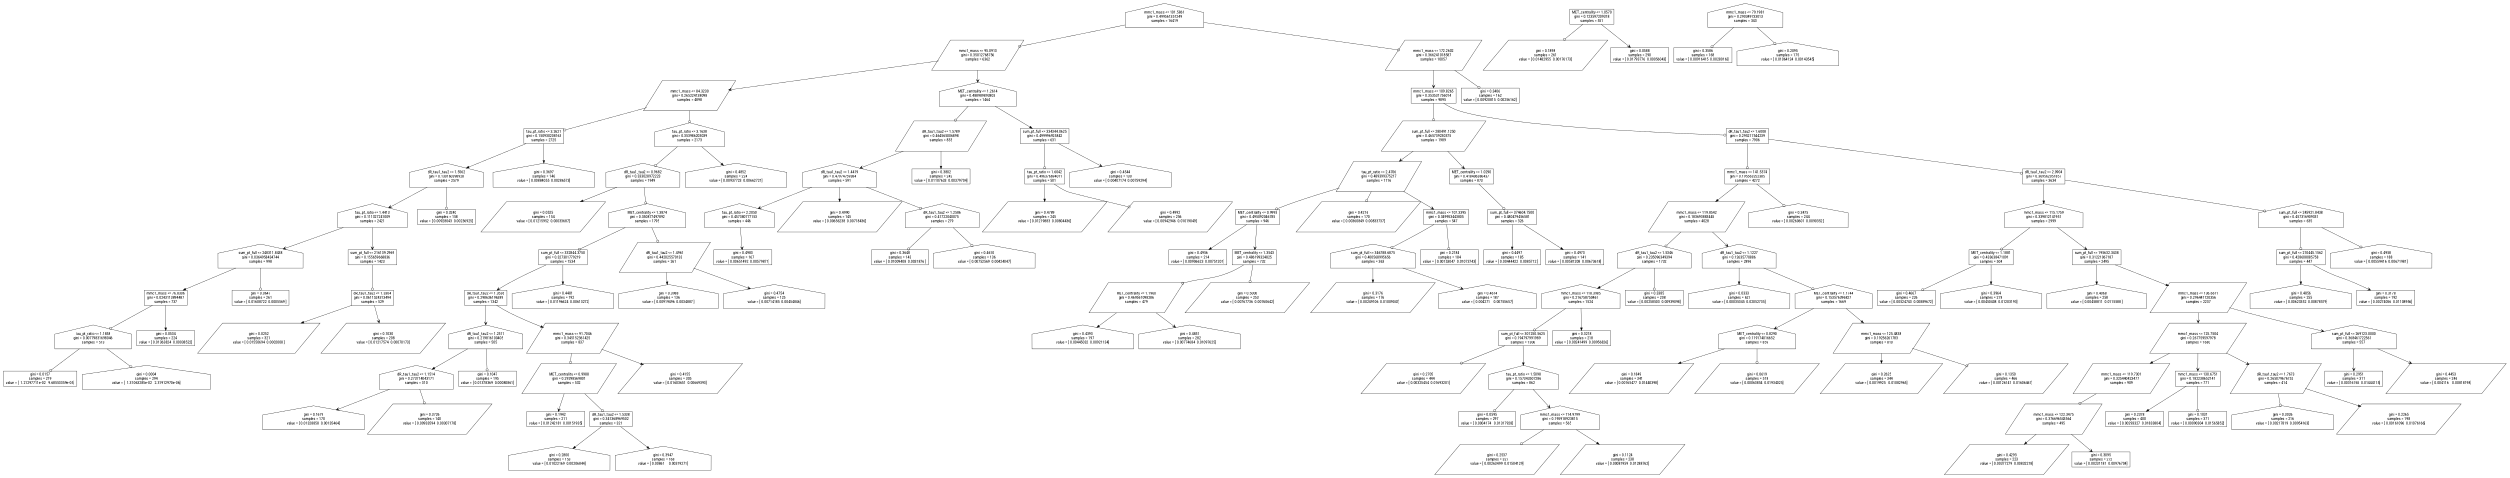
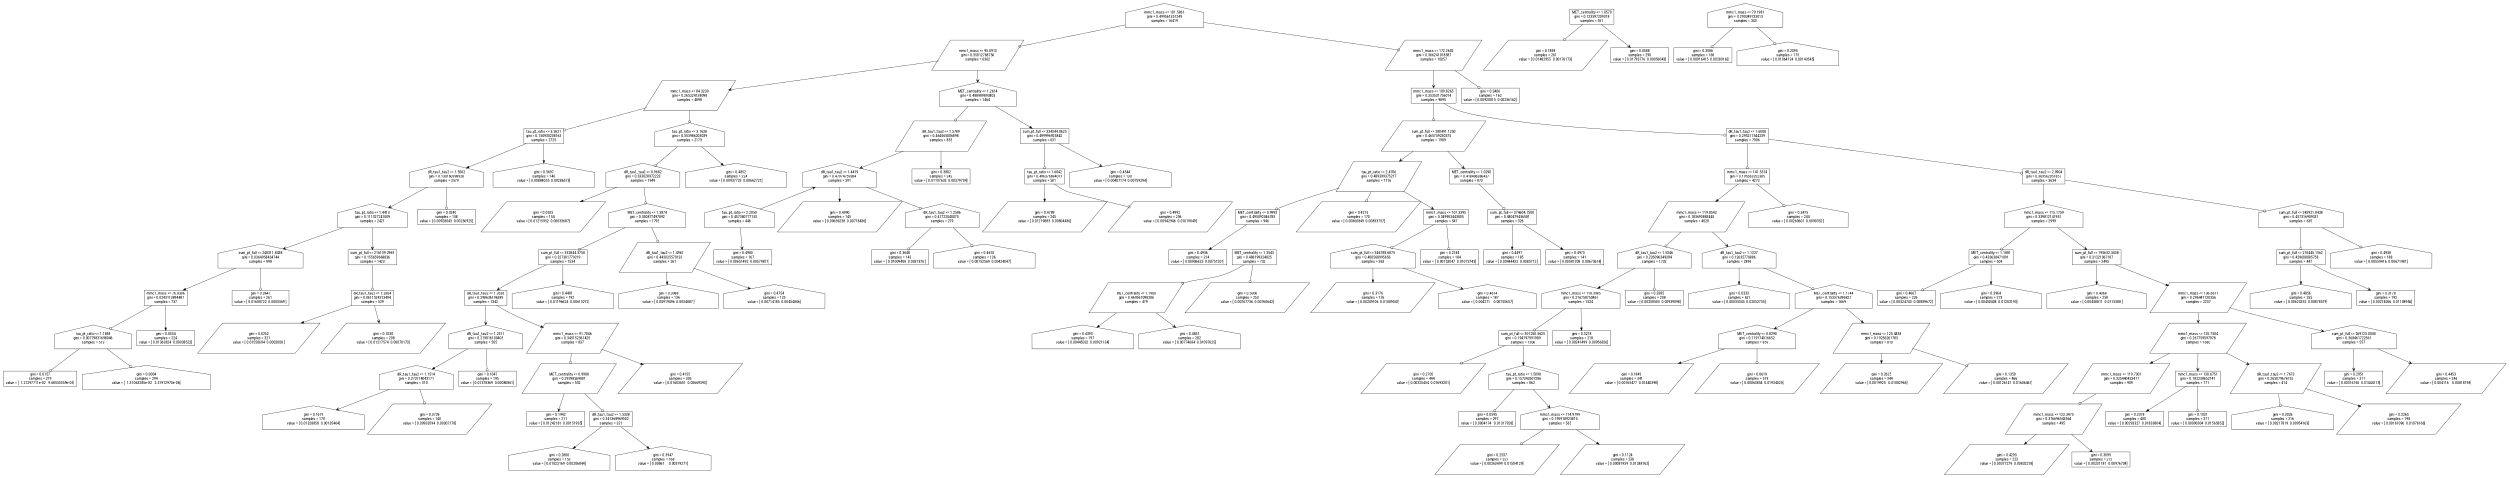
  digraph {
    fontname="Roboto Condensed"
    node [fontname="Roboto Condensed" shape=box]
    edge [arrowhead=odot fontname="Roboto Condensed"]
    n1 [label="mmc1_mass <= 101.5861\ngini = 0.499561351249\nsamples = 16419" shape=house]
    n2 [label="mmc1_mass <= 95.0913\ngini = 0.35012768756\nsamples = 6362" shape=parallelogram]
    n3 [label="mmc1_mass <= 172.2602\ngini = 0.366241018587\nsamples = 10057" shape=parallelogram]
    n4 [label="mmc1_mass <= 84.3230\ngini = 0.265224138098\nsamples = 4898" shape=parallelogram]
    n5 [label="MET_centrality <= 1.2614\ngini = 0.488989893803\nsamples = 1464" shape=house]
    n6 [label="mmc1_mass <= 109.8265\ngini = 0.353531756014\nsamples = 9895"]
    n7 [label="gini = 0.3406\nsamples = 162\nvalue = [ 0.00920815  0.00256162]"]
    n8 [label="tau_pt_ratio <= 3.2621\ngini = 0.150930208163\nsamples = 2725"]
    n9 [label="tau_pt_ratio <= 3.1638\ngini = 0.353986203039\nsamples = 2173" shape=house]
    n10 [label="dR_tau1_tau2 <= 1.5789\ngini = 0.464565006898\nsamples = 833" shape=parallelogram]
    n11 [label="sum_pt_full <= 334344.0625\ngini = 0.499996925842\nsamples = 631"]
    n12 [label="dR_tau1_tau2 <= 1.5562\ngini = 0.130160398928\nsamples = 2579" shape=house]
    n13 [label="gini = 0.3697\nsamples = 146\nvalue = [ 0.00884055  0.00286573]" shape=house]
    n14 [label="dR_tau1_tau2 <= 0.9682\ngini = 0.333028972223\nsamples = 1949" shape=house]
    n15 [label="gini = 0.4852\nsamples = 224\nvalue = [ 0.00937723  0.00662721]" shape=house]
    n16 [label="tau_pt_ratio <= 1.4413\ngini = 0.111327241009\nsamples = 2421" shape=house]
    n17 [label="gini = 0.3240\nsamples = 158\nvalue = [ 0.00928043  0.00236925]"]
    n18 [label="sum_pt_full <= 248311.8438\ngini = 0.0364958434744\nsamples = 998" shape=house]
    n19 [label="sum_pt_full <= 216139.2969\ngini = 0.155659668836\nsamples = 1423"]
    n20 [label="mmc1_mass <= 76.8306\ngini = 0.0243113894487\nsamples = 737"]
    n21 [label="gini = 0.0647\nsamples = 261\nvalue = [ 0.01608722  0.0005569 ]"]
    n22 [label="dR_tau1_tau2 <= 1.3304\ngini = 0.0611524313494\nsamples = 529"]
    n23 [label="tau_pt_ratio <= 1.1858\ngini = 0.00779831698046\nsamples = 513" shape=house]
    n24 [label="gini = 0.0534\nsamples = 224\nvalue = [ 0.01363824  0.00038522]"]
    n25 [label="gini = 0.0157\nsamples = 219\nvalue = [  1.21297711e-02   9.68553359e-05]"]
    n26 [label="gini = 0.0004\nsamples = 294\nvalue = [  1.31063285e-02   2.31912970e-06]" shape=house]
    n27 [label="gini = 0.0252\nsamples = 321\nvalue = [ 0.01550694  0.0002008 ]" shape=parallelogram]
    n28 [label="gini = 0.1030\nsamples = 208\nvalue = [ 0.01217574  0.00070173]" shape=parallelogram]
    n29 [label="MET_centrality <= 1.0570\ngini = 0.123597209318\nsamples = 551"]
    n30 [label="gini = 0.1898\nsamples = 261\nvalue = [ 0.01482955  0.00176173]" shape=parallelogram]
    n31 [label="gini = 0.0588\nsamples = 290\nvalue = [ 0.01793776  0.00056043]"]
    n32 [label="mmc1_mass <= 79.1981\ngini = 0.290349733013\nsamples = 343" shape=house]
    n33 [label="gini = 0.3586\nsamples = 168\nvalue = [ 0.00916415  0.00280163]"]
    n34 [label="gini = 0.2095\nsamples = 175\nvalue = [ 0.01064124  0.00143545]" shape=house]
    n35 [label="gini = 0.0525\nsamples = 154\nvalue = [ 0.01215952  0.00033687]" shape=parallelogram]
    n36 [label="MET_centrality <= 1.3874\ngini = 0.350877497892\nsamples = 1795" shape=house]
    n37 [label="sum_pt_full <= 332844.3750\ngini = 0.327301779219\nsamples = 1534"]
    n38 [label="dR_tau1_tau2 <= 1.4961\ngini = 0.442025570133\nsamples = 261" shape=parallelogram]
    n39 [label="dR_tau1_tau2 <= 1.3536\ngini = 0.298636196389\nsamples = 1342"]
    n40 [label="gini = 0.4481\nsamples = 192\nvalue = [ 0.01196624  0.00613272]" shape=house]
    n41 [label="gini = 0.3988\nsamples = 136\nvalue = [ 0.00919496  0.0034887 ]" shape=house]
    n42 [label="gini = 0.4754\nsamples = 125\nvalue = [ 0.00714185  0.00454846]" shape=house]
    n43 [label="dR_tau1_tau2 <= 1.2517\ngini = 0.219816100405\nsamples = 505" shape=house]
    n44 [label="mmc1_mass <= 91.7046\ngini = 0.345152361425\nsamples = 837" shape=parallelogram]
    n45 [label="dR_tau1_tau2 <= 1.1514\ngini = 0.273714043171\nsamples = 310" shape=house]
    n46 [label="gini = 0.1047\nsamples = 195\nvalue = [ 0.01378369  0.00080861]"]
    n47 [label="MET_centrality <= 0.9988\ngini = 0.29298569801\nsamples = 532" shape=parallelogram]
    n48 [label="gini = 0.4155\nsamples = 305\nvalue = [ 0.01603651  0.00669393]" shape=parallelogram]
    n49 [label="gini = 0.1679\nsamples = 170\nvalue = [ 0.01328858  0.00135464]" shape=house]
    n50 [label="gini = 0.3726\nsamples = 140\nvalue = [ 0.00933594  0.00307178]" shape=parallelogram]
    n51 [label="gini = 0.1942\nsamples = 211\nvalue = [ 0.01242181  0.00151935]"]
    n52 [label="dR_tau1_tau2 <= 1.5338\ngini = 0.341368969502\nsamples = 321"]
    n53 [label="gini = 0.2800\nsamples = 153\nvalue = [ 0.01022169  0.00206844]" shape=house]
    n54 [label="gini = 0.3947\nsamples = 168\nvalue = [ 0.00861     0.00319271]" shape=house]
    n55 [label="dR_tau1_tau2 <= 1.4419\ngini = 0.47974759384\nsamples = 591" shape=house]
    n56 [label="gini = 0.3802\nsamples = 242\nvalue = [ 0.01107633  0.00379704]"]
    n57 [label="tau_pt_ratio <= 1.6042\ngini = 0.496376694011\nsamples = 501"]
    n58 [label="gini = 0.4544\nsamples = 130\nvalue = [ 0.00407174  0.00759294]" shape=house]
    n59 [label="tau_pt_ratio <= 2.2050\ngini = 0.457380777153\nsamples = 446" shape=house]
    n60 [label="gini = 0.4990\nsamples = 145\nvalue = [ 0.00656238  0.00718436]" shape=parallelogram]
    n61 [label="dR_tau1_tau2 <= 1.2586\ngini = 0.41722040075\nsamples = 279" shape=house]
    n62 [label="gini = 0.4983\nsamples = 167\nvalue = [ 0.00651492  0.00579871]"]
    n63 [label="gini = 0.3648\nsamples = 143\nvalue = [ 0.01009408  0.0031876 ]"]
    n64 [label="gini = 0.4610\nsamples = 136\nvalue = [ 0.00752569  0.00424047]" shape=house]
    n65 [label="gini = 0.4789\nsamples = 245\nvalue = [ 0.01219883  0.00804436]" shape=parallelogram]
    n66 [label="gini = 0.4992\nsamples = 256\nvalue = [ 0.00942946  0.01019049]" shape=parallelogram]
    n67 [label="sum_pt_full <= 280491.1250\ngini = 0.465739230375\nsamples = 1989" shape=parallelogram]
    n68 [label="dR_tau1_tau2 <= 1.6008\ngini = 0.295217544239\nsamples = 7906"]
    n69 [label="tau_pt_ratio <= 2.4706\ngini = 0.489399375217\nsamples = 1116" shape=parallelogram]
    n70 [label="MET_centrality <= 1.0290\ngini = 0.418406386437\nsamples = 873"]
    n71 [label="mmc1_mass <= 141.5374\ngini = 0.195563252385\nsamples = 4272"]
    n72 [label="dR_tau1_tau2 <= 2.0904\ngini = 0.369562051857\nsamples = 3634"]
    n73 [label="MET_centrality <= 0.9993\ngini = 0.495092046785\nsamples = 946"]
    n74 [label="gini = 0.4216\nsamples = 170\nvalue = [ 0.00360849  0.00833737]" shape=parallelogram]
    n75 [label="mmc1_mass <= 107.3395\ngini = 0.349953443805\nsamples = 547"]
    n76 [label="sum_pt_full <= 374604.7500\ngini = 0.480479456581\nsamples = 326"]
    n77 [label="gini = 0.4956\nsamples = 214\nvalue = [ 0.00906623  0.00751201]"]
    n78 [label="MET_centrality <= 1.3543\ngini = 0.486199324825\nsamples = 732"]
    n79 [label="MET_centrality <= 1.1960\ngini = 0.469561098286\nsamples = 479" shape=parallelogram]
    n80 [label="gini = 0.5000\nsamples = 253\nvalue = [ 0.00767736  0.00760642]" shape=parallelogram]
    n81 [label="gini = 0.4393\nsamples = 197\nvalue = [ 0.00445032  0.00921134]" shape=house]
    n82 [label="gini = 0.4851\nsamples = 282\nvalue = [ 0.00774684  0.01097625]" shape=house]
    n83 [label="gini = 0.4497\nsamples = 185\nvalue = [ 0.00444422  0.0085712 ]"]
    n84 [label="gini = 0.4973\nsamples = 141\nvalue = [ 0.00581208  0.00673618]"]
    n85 [label="sum_pt_full <= 346788.6875\ngini = 0.400568995656\nsamples = 363" shape=house]
    n86 [label="gini = 0.2184\nsamples = 184\nvalue = [ 0.00153047  0.01073743]"]
    n87 [label="gini = 0.3176\nsamples = 176\nvalue = [ 0.00249106  0.01009047]" shape=parallelogram]
    n88 [label="gini = 0.4614\nsamples = 187\nvalue = [ 0.004271    0.00755657]" shape=house]
    n89 [label="mmc1_mass <= 119.8542\ngini = 0.183693883445\nsamples = 4028" shape=parallelogram]
    n90 [label="gini = 0.3475\nsamples = 244\nvalue = [ 0.00260601  0.0090352 ]" shape=house]
    n91 [label="mmc1_mass <= 115.1759\ngini = 0.339812141951\nsamples = 2999" shape=house]
    n92 [label="sum_pt_full <= 245921.8438\ngini = 0.457316909331\nsamples = 635" shape=house]
    n93 [label="dR_tau1_tau2 <= 1.5346\ngini = 0.235096349394\nsamples = 1732" shape=house]
    n94 [label="dR_tau1_tau2 <= 1.1227\ngini = 0.12635770886\nsamples = 2896" shape=house]
    n95 [label="mmc1_mass <= 118.3985\ngini = 0.216758750467\nsamples = 1524" shape=house]
    n96 [label="gini = 0.3385\nsamples = 208\nvalue = [ 0.00258503  0.00939098]"]
    n97 [label="gini = 0.0333\nsamples = 627\nvalue = [ 0.00035345  0.02052735]" shape=house]
    n98 [label="MET_centrality <= 1.1744\ngini = 0.153576396827\nsamples = 1669" shape=house]
    n99 [label="sum_pt_full <= 301250.5625\ngini = 0.194797991989\nsamples = 1306"]
    n100 [label="gini = 0.3218\nsamples = 218\nvalue = [ 0.00241499  0.00956826]"]
    n101 [label="gini = 0.2705\nsamples = 444\nvalue = [ 0.00325454  0.01693201]" shape=parallelogram]
    n102 [label="tau_pt_ratio <= 1.5098\ngini = 0.157343507286\nsamples = 862" shape=house]
    n103 [label="gini = 0.0595\nsamples = 297\nvalue = [ 0.0004174   0.01317928]"]
    n104 [label="mmc1_mass <= 114.9799\ngini = 0.195918923815\nsamples = 565" shape=house]
    n105 [label="gini = 0.2537\nsamples = 327\nvalue = [ 0.00263499  0.01504129]" shape=parallelogram]
    n106 [label="gini = 0.1124\nsamples = 238\nvalue = [ 0.00081959  0.01288762]" shape=parallelogram]
    n107 [label="MET_centrality <= 0.8290\ngini = 0.119174016652\nsamples = 859" shape=house]
    n108 [label="mmc1_mass <= 125.4838\ngini = 0.19256261783\nsamples = 810" shape=parallelogram]
    n109 [label="gini = 0.1849\nsamples = 341\nvalue = [ 0.00165477  0.01440398]" shape=parallelogram]
    n110 [label="gini = 0.0619\nsamples = 518\nvalue = [ 0.00063854  0.01934025]" shape=parallelogram]
    n111 [label="gini = 0.2625\nsamples = 344\nvalue = [ 0.0019925   0.01082965]" shape=parallelogram]
    n112 [label="gini = 0.1350\nsamples = 466\nvalue = [ 0.00126141  0.01606467]" shape=parallelogram]
    n113 [label="MET_centrality <= 1.1881\ngini = 0.433638471091\nsamples = 504"]
    n114 [label="sum_pt_full <= 195632.3438\ngini = 0.31221067187\nsamples = 2495"]
    n115 [label="sum_pt_full <= 210445.1562\ngini = 0.428608085758\nsamples = 447"]
    n116 [label="gini = 0.4958\nsamples = 188\nvalue = [ 0.00559416  0.00671981]" shape=house]
    n117 [label="gini = 0.4667\nsamples = 226\nvalue = [ 0.00524743  0.00889672]"]
    n118 [label="gini = 0.3964\nsamples = 278\nvalue = [ 0.00450408  0.01203193]" shape=house]
    n119 [label="gini = 0.4068\nsamples = 258\nvalue = [ 0.00458811  0.0115588 ]" shape=house]
    n120 [label="mmc1_mass <= 136.6611\ngini = 0.296441120356\nsamples = 2237" shape=parallelogram]
    n121 [label="mmc1_mass <= 125.7504\ngini = 0.267759597978\nsamples = 1680" shape=parallelogram]
    n122 [label="sum_pt_full <= 269123.0000\ngini = 0.368461722561\nsamples = 557" shape=house]
    n123 [label="mmc1_mass <= 119.7301\ngini = 0.325440423477\nsamples = 909" shape=parallelogram]
    n124 [label="mmc1_mass <= 130.6751\ngini = 0.182238652141\nsamples = 771"]
    n125 [label="dR_tau1_tau2 <= 1.7673\ngini = 0.265079676752\nsamples = 414" shape=parallelogram]
    n126 [label="gini = 0.2951\nsamples = 311\nvalue = [ 0.00316765  0.01444115]"]
    n127 [label="gini = 0.4453\nsamples = 246\nvalue = [ 0.004116    0.00818198]" shape=parallelogram]
    n128 [label="mmc1_mass <= 122.3475\ngini = 0.376696543564\nsamples = 495" shape=parallelogram]
    n129 [label="gini = 0.2378\nsamples = 400\nvalue = [ 0.00293327  0.01833804]"]
    n130 [label="gini = 0.1031\nsamples = 371\nvalue = [ 0.00090304  0.01565852]"]
    n131 [label="gini = 0.3026\nsamples = 216\nvalue = [ 0.00217819  0.00954163]" shape=house]
    n132 [label="gini = 0.2265\nsamples = 198\nvalue = [ 0.00161096  0.01076166]" shape=parallelogram]
    n133 [label="gini = 0.4293\nsamples = 223\nvalue = [ 0.00377279  0.00832218]" shape=parallelogram]
    n134 [label="gini = 0.3095\nsamples = 272\nvalue = [ 0.00231181  0.00976704]"]
    n135 [label="gini = 0.4856\nsamples = 255\nvalue = [ 0.00623352  0.00878579]" shape=house]
    n136 [label="gini = 0.3178\nsamples = 192\nvalue = [ 0.00274056  0.01108956]"]
    n1 -> n2
    n1 -> n3
    n2 -> n4 [arrowhead=vee]
    n2 -> n5 [arrowhead=vee]
    n3 -> n6 [arrowhead=vee]
    n3 -> n7
    n4 -> n8
    n4 -> n9
    n5 -> n10
    n5 -> n11 [arrowhead=normal]
    n6 -> n67
    n6 -> n68
    n8 -> n12 [arrowhead=normal]
    n8 -> n13 [arrowhead=normal]
    n9 -> n14
    n9 -> n15 [arrowhead=normal]
    n10 -> n55 [arrowhead=vee]
    n10 -> n56 [arrowhead=normal]
    n11 -> n57
    n11 -> n58 [arrowhead=vee]
    n12 -> n16 [arrowhead=vee]
    n12 -> n17
    n14 -> n35 [arrowhead=normal]
    n14 -> n36
    n16 -> n18 [arrowhead=vee]
    n16 -> n19 [arrowhead=vee]
    n18 -> n20 [arrowhead=normal]
    n18 -> n21
    n19 -> n22
    n20 -> n23
    n20 -> n24 [arrowhead=normal]
    n22 -> n27 [arrowhead=normal]
    n22 -> n28 [arrowhead=vee]
    n23 -> n25
    n23 -> n26
    n29 -> n30
    n29 -> n31 [arrowhead=vee]
    n32 -> n33
    n32 -> n34
    n36 -> n37
    n36 -> n38
    n37 -> n39 [arrowhead=vee]
    n37 -> n40 [arrowhead=normal]
    n38 -> n41 [arrowhead=normal]
    n38 -> n42 [arrowhead=vee]
    n39 -> n43 [arrowhead=vee]
    n39 -> n44 [arrowhead=normal]
    n43 -> n45 [arrowhead=normal]
    n43 -> n46
    n44 -> n47
    n44 -> n48 [arrowhead=normal]
    n45 -> n49 [arrowhead=vee]
    n45 -> n50
    n47 -> n51 [arrowhead=vee]
    n47 -> n52
    n52 -> n53 [arrowhead=normal]
    n52 -> n54 [arrowhead=normal]
-   n55 -> n59 [arrowhead=vee]
+   n59 -> n55 [arrowhead=vee]
    n55 -> n60 [arrowhead=normal]
    n55 -> n61
    n57 -> n65 [arrowhead=normal]
    n57 -> n66
    n59 -> n62 [arrowhead=vee]
    n61 -> n63
    n61 -> n64
    n67 -> n69 [arrowhead=vee]
    n67 -> n70 [arrowhead=vee]
    n68 -> n71
    n68 -> n72
    n69 -> n73
    n69 -> n74
    n69 -> n75 [arrowhead=vee]
    n70 -> n76
    n71 -> n89 [arrowhead=normal]
    n71 -> n90
    n72 -> n91 [arrowhead=normal]
    n72 -> n92
    n73 -> n77 [arrowhead=normal]
-   n73 -> n78 [arrowhead=vee]
    n75 -> n85
    n75 -> n86
    n76 -> n83 [arrowhead=normal]
    n76 -> n84 [arrowhead=normal]
    n78 -> n79
    n78 -> n80
    n79 -> n81 [arrowhead=normal]
    n79 -> n82 [arrowhead=vee]
    n85 -> n87 [arrowhead=normal]
    n85 -> n88 [arrowhead=vee]
    n89 -> n93
    n89 -> n94 [arrowhead=vee]
    n91 -> n113
    n91 -> n114 [arrowhead=vee]
    n92 -> n115
    n92 -> n116
    n93 -> n95 [arrowhead=normal]
    n93 -> n96
    n94 -> n97 [arrowhead=normal]
    n94 -> n98
    n95 -> n99
    n95 -> n100 [arrowhead=normal]
    n98 -> n107 [arrowhead=vee]
    n98 -> n108 [arrowhead=normal]
    n99 -> n101
    n99 -> n102 [arrowhead=normal]
    n102 -> n103
    n102 -> n104 [arrowhead=vee]
    n104 -> n105
    n104 -> n106 [arrowhead=normal]
    n107 -> n109 [arrowhead=normal]
    n107 -> n110
    n108 -> n111 [arrowhead=normal]
    n108 -> n112
    n113 -> n117
    n113 -> n118 [arrowhead=normal]
    n114 -> n119 [arrowhead=normal]
    n114 -> n120 [arrowhead=normal]
    n115 -> n135 [arrowhead=normal]
    n115 -> n136 [arrowhead=vee]
    n120 -> n121 [arrowhead=vee]
    n120 -> n122 [arrowhead=vee]
    n121 -> n123 [arrowhead=normal]
    n121 -> n124 [arrowhead=vee]
    n121 -> n125 [arrowhead=vee]
    n122 -> n126 [arrowhead=vee]
    n122 -> n127 [arrowhead=vee]
    n123 -> n128
    n124 -> n129 [arrowhead=normal]
    n124 -> n130
    n125 -> n131
    n125 -> n132 [arrowhead=normal]
    n128 -> n133 [arrowhead=normal]
    n128 -> n134 [arrowhead=vee]
  }
